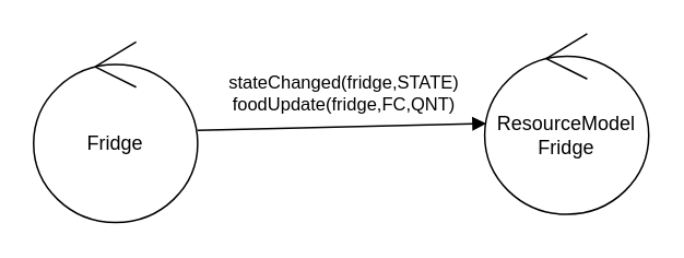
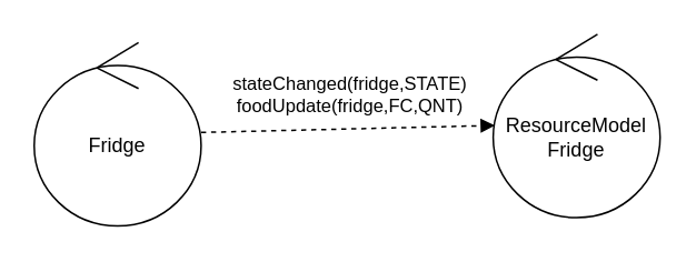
  <mxCell id="0" />
  <mxCell id="1" parent="0" />
  <mxCell id="2" value="Fridge" style="ellipse;shape=umlControl;whiteSpace=wrap;html=1;" parent="1" vertex="1"><mxGeometry x="20" y="25" width="100" height="110" as="geometry" /></mxCell>
  <mxCell id="3" value="ResourceModel&lt;br&gt;Fridge" style="ellipse;shape=umlControl;whiteSpace=wrap;html=1;" parent="1" vertex="1"><mxGeometry x="295" y="20" width="100" height="110" as="geometry" /></mxCell>
- <mxCell id="4" value="stateChanged(fridge,STATE)&lt;br&gt;foodUpdate(fridge,FC,QNT)" style="html=1;verticalAlign=bottom;endArrow=block;entryX=0.01;entryY=0.497;entryDx=0;entryDy=0;entryPerimeter=0;" parent="1" source="2" target="3" edge="1"><mxGeometry x="0.015" y="5" width="80" relative="1" as="geometry"><mxPoint x="95" y="75" as="sourcePoint" /><mxPoint x="175" y="75" as="targetPoint" /><mxPoint as="offset" /></mxGeometry></mxCell>
+ <mxCell id="4" value="stateChanged(fridge,STATE)&lt;br&gt;foodUpdate(fridge,FC,QNT)" style="html=1;verticalAlign=bottom;endArrow=block;entryX=0.01;entryY=0.497;entryDx=0;entryDy=0;entryPerimeter=0;dashed=1;" parent="1" source="2" target="3" edge="1"><mxGeometry x="0.015" y="5" width="80" relative="1" as="geometry"><mxPoint x="95" y="75" as="sourcePoint" /><mxPoint x="175" y="75" as="targetPoint" /><mxPoint as="offset" /></mxGeometry></mxCell>
